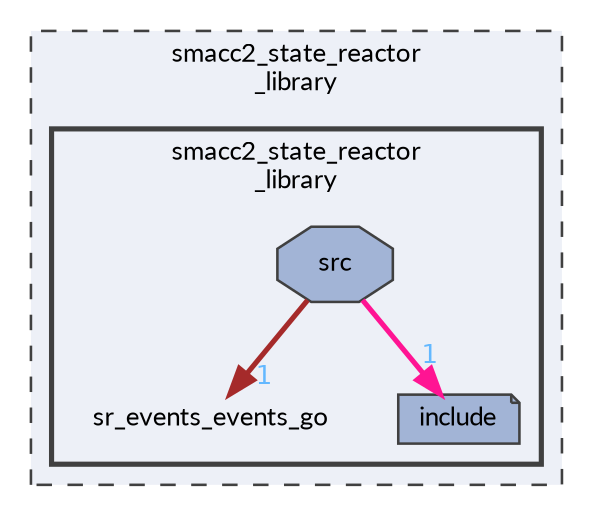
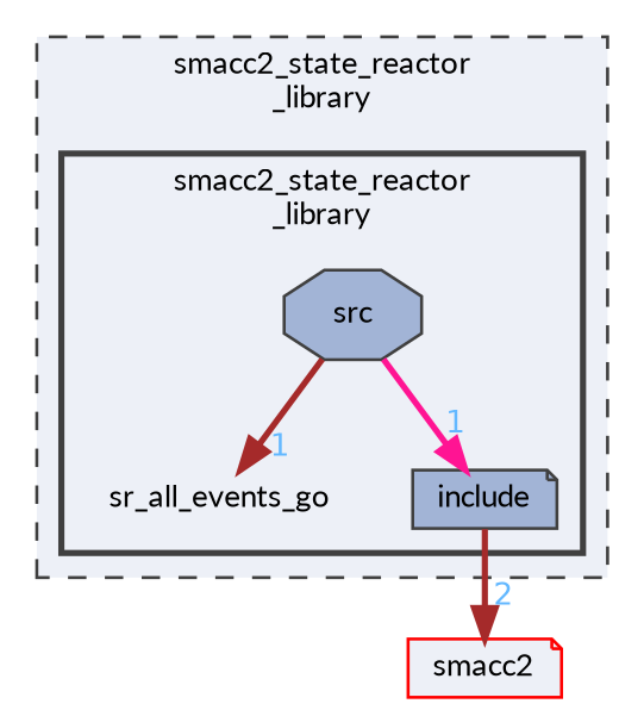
  digraph {
    compound=true
    fontname=Lato
    node [fontname=Lato fontsize=10 shape=note color=grey25 fillcolor="#a2b4d6" style=filled]
    edge [color=brown fontcolor=steelblue1 fontname=Lato fontsize=10 headlabel=1 labeldistance=1.5 labelfontname=Helvetica labelfontsize=10 style=bold]
-   n1 [height=0.2 label=sr_events_events_go shape=plaintext width=0.4 color="" fillcolor="" style=""]
+   n1 [height=0.2 label=sr_all_events_go shape=plaintext width=0.4 color="" fillcolor="" style=""]
    n2 [height=0.2 label=include width=0.4]
    n3 [height=0.2 label=src shape=octagon width=0.4]
+   n4 [color=red fillcolor="#edf0f7" height=0.2 label=smacc2 width=0.4]
    subgraph cluster_1 {
      bgcolor="#edf0f7"
      fontsize=10
      label="smacc2_state_reactor\l_library"
      pencolor=grey25
      style="filled,dashed"
      subgraph cluster_2 {
        bgcolor="#edf0f7"
        fontsize=10
        label="smacc2_state_reactor\l_library"
        pencolor=grey25
        style="filled,bold"
        n1
        n2
        n3
      }
    }
+   n2 -> n4 [headlabel=2]
    n3 -> n1
    n3 -> n2 [color=deeppink]
  }
